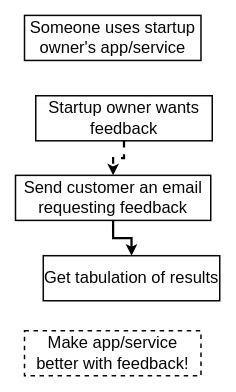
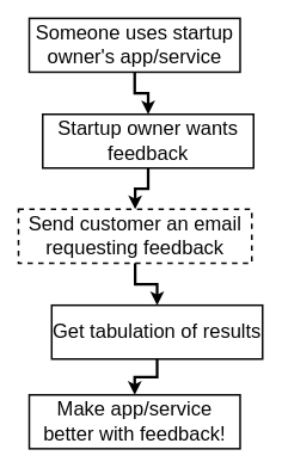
  <mxCell id="0" />
  <mxCell id="1" parent="0" />
+ <mxCell id="2" value="" style="edgeStyle=orthogonalEdgeStyle;rounded=0;html=1;jettySize=auto;orthogonalLoop=1;strokeWidth=3;fontSize=22;fontColor=#050505;" parent="1" source="3" target="5" edge="1"><mxGeometry relative="1" as="geometry" /></mxCell>
  <mxCell id="3" value="Someone uses startup owner's app/service" style="rounded=0;whiteSpace=wrap;html=1;shadow=0;strokeColor=#080808;strokeWidth=2;fillColor=none;fontSize=22;fontColor=#050505;align=center;" parent="1" vertex="1"><mxGeometry x="32" y="20" width="235" height="60" as="geometry" /></mxCell>
- <mxCell id="4" value="" style="edgeStyle=orthogonalEdgeStyle;rounded=0;html=1;jettySize=auto;orthogonalLoop=1;strokeWidth=3;fontSize=22;fontColor=#050505;dashed=1;" parent="1" source="5" target="7" edge="1"><mxGeometry relative="1" as="geometry" /></mxCell>
+ <mxCell id="4" value="" style="edgeStyle=orthogonalEdgeStyle;rounded=0;html=1;jettySize=auto;orthogonalLoop=1;strokeWidth=3;fontSize=22;fontColor=#050505;" parent="1" source="5" target="7" edge="1"><mxGeometry relative="1" as="geometry" /></mxCell>
  <mxCell id="5" value="Startup owner wants feedback" style="rounded=0;whiteSpace=wrap;html=1;shadow=0;strokeColor=#080808;strokeWidth=2;fillColor=none;fontSize=22;fontColor=#050505;align=center;" parent="1" vertex="1"><mxGeometry x="47" y="127" width="235" height="60" as="geometry" /></mxCell>
  <mxCell id="6" value="" style="edgeStyle=orthogonalEdgeStyle;rounded=0;html=1;jettySize=auto;orthogonalLoop=1;strokeWidth=3;fontSize=22;fontColor=#050505;" parent="1" source="7" target="9" edge="1"><mxGeometry relative="1" as="geometry" /></mxCell>
- <mxCell id="7" value="Send customer an email requesting feedback" style="rounded=0;whiteSpace=wrap;html=1;shadow=0;strokeColor=#080808;strokeWidth=2;fillColor=none;fontSize=22;fontColor=#050505;align=center;" parent="1" vertex="1"><mxGeometry x="20" y="233" width="260" height="60" as="geometry" /></mxCell>
+ <mxCell id="7" value="Send customer an email requesting feedback" style="rounded=0;whiteSpace=wrap;html=1;shadow=0;strokeColor=#080808;strokeWidth=2;fillColor=none;fontSize=22;fontColor=#050505;align=center;dashed=1;" parent="1" vertex="1"><mxGeometry x="20" y="233" width="260" height="60" as="geometry" /></mxCell>
+ <mxCell id="8" style="edgeStyle=orthogonalEdgeStyle;rounded=0;html=1;exitX=0.5;exitY=1;entryX=0.5;entryY=0;startArrow=none;startFill=0;endArrow=classic;endFill=1;jettySize=auto;orthogonalLoop=1;strokeColor=#000000;strokeWidth=3;fontSize=22;fontColor=#050505;" parent="1" source="9" target="10" edge="1"><mxGeometry relative="1" as="geometry" /></mxCell>
  <mxCell id="9" value="Get tabulation of results" style="rounded=0;whiteSpace=wrap;html=1;shadow=0;strokeColor=#080808;strokeWidth=2;fillColor=none;fontSize=22;fontColor=#050505;align=center;" parent="1" vertex="1"><mxGeometry x="57" y="340" width="235" height="60" as="geometry" /></mxCell>
- <mxCell id="10" value="Make app/service better with feedback!" style="rounded=0;whiteSpace=wrap;html=1;shadow=0;strokeColor=#080808;strokeWidth=2;fillColor=none;fontSize=22;fontColor=#050505;align=center;dashed=1;" parent="1" vertex="1"><mxGeometry x="32" y="440" width="235" height="60" as="geometry" /></mxCell>
+ <mxCell id="10" value="Make app/service better with feedback!" style="rounded=0;whiteSpace=wrap;html=1;shadow=0;strokeColor=#080808;strokeWidth=2;fillColor=none;fontSize=22;fontColor=#050505;align=center;" parent="1" vertex="1"><mxGeometry x="32" y="440" width="235" height="60" as="geometry" /></mxCell>
  <mxCell id="11" style="edgeStyle=orthogonalEdgeStyle;rounded=0;html=1;exitX=0.75;exitY=0;entryX=0.75;entryY=0;startArrow=none;startFill=0;endArrow=classic;endFill=1;jettySize=auto;orthogonalLoop=1;strokeColor=#000000;strokeWidth=3;fontSize=22;fontColor=#050505;" parent="1" source="10" target="10" edge="1"><mxGeometry relative="1" as="geometry" /></mxCell>
